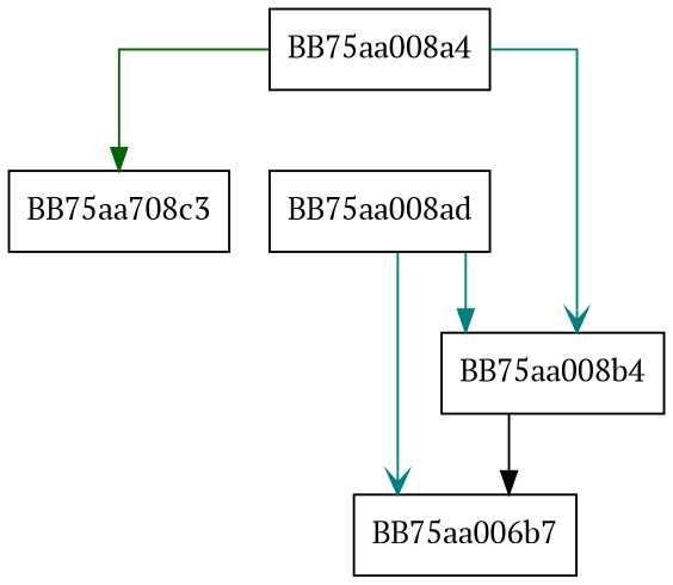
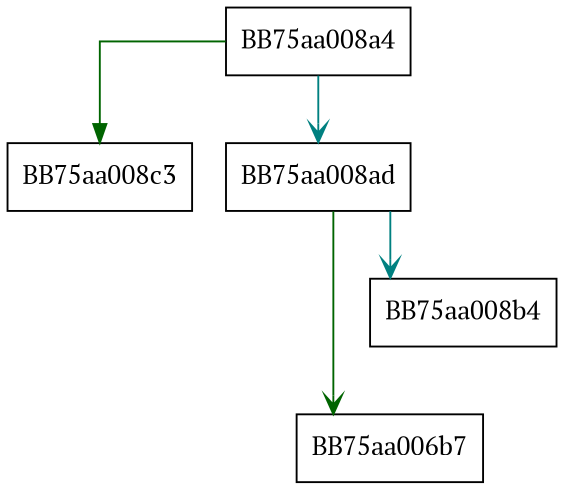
  digraph {
    fontname="PT Serif"
    splines=ortho
    node [fontname="PT Serif" shape=box]
    edge [arrowhead=normal color=darkgreen fontname="PT Serif"]
    BB75aa008a4
-   BB75aa008c3 [label=BB75aa708c3]
+   BB75aa008c3
    BB75aa008ad
    n4 [label=BB75aa006b7]
    BB75aa008b4
    BB75aa008a4 -> BB75aa008c3
-   BB75aa008a4 -> BB75aa008b4 [arrowhead=vee color=teal]
-   BB75aa008ad -> n4 [arrowhead=vee color=teal]
-   BB75aa008ad -> BB75aa008b4 [color=teal]
-   BB75aa008b4 -> n4 [color=black]
+   BB75aa008a4 -> BB75aa008ad [arrowhead=vee color=teal]
+   BB75aa008ad -> n4 [arrowhead=vee]
+   BB75aa008ad -> BB75aa008b4 [arrowhead=vee color=teal]
  }
